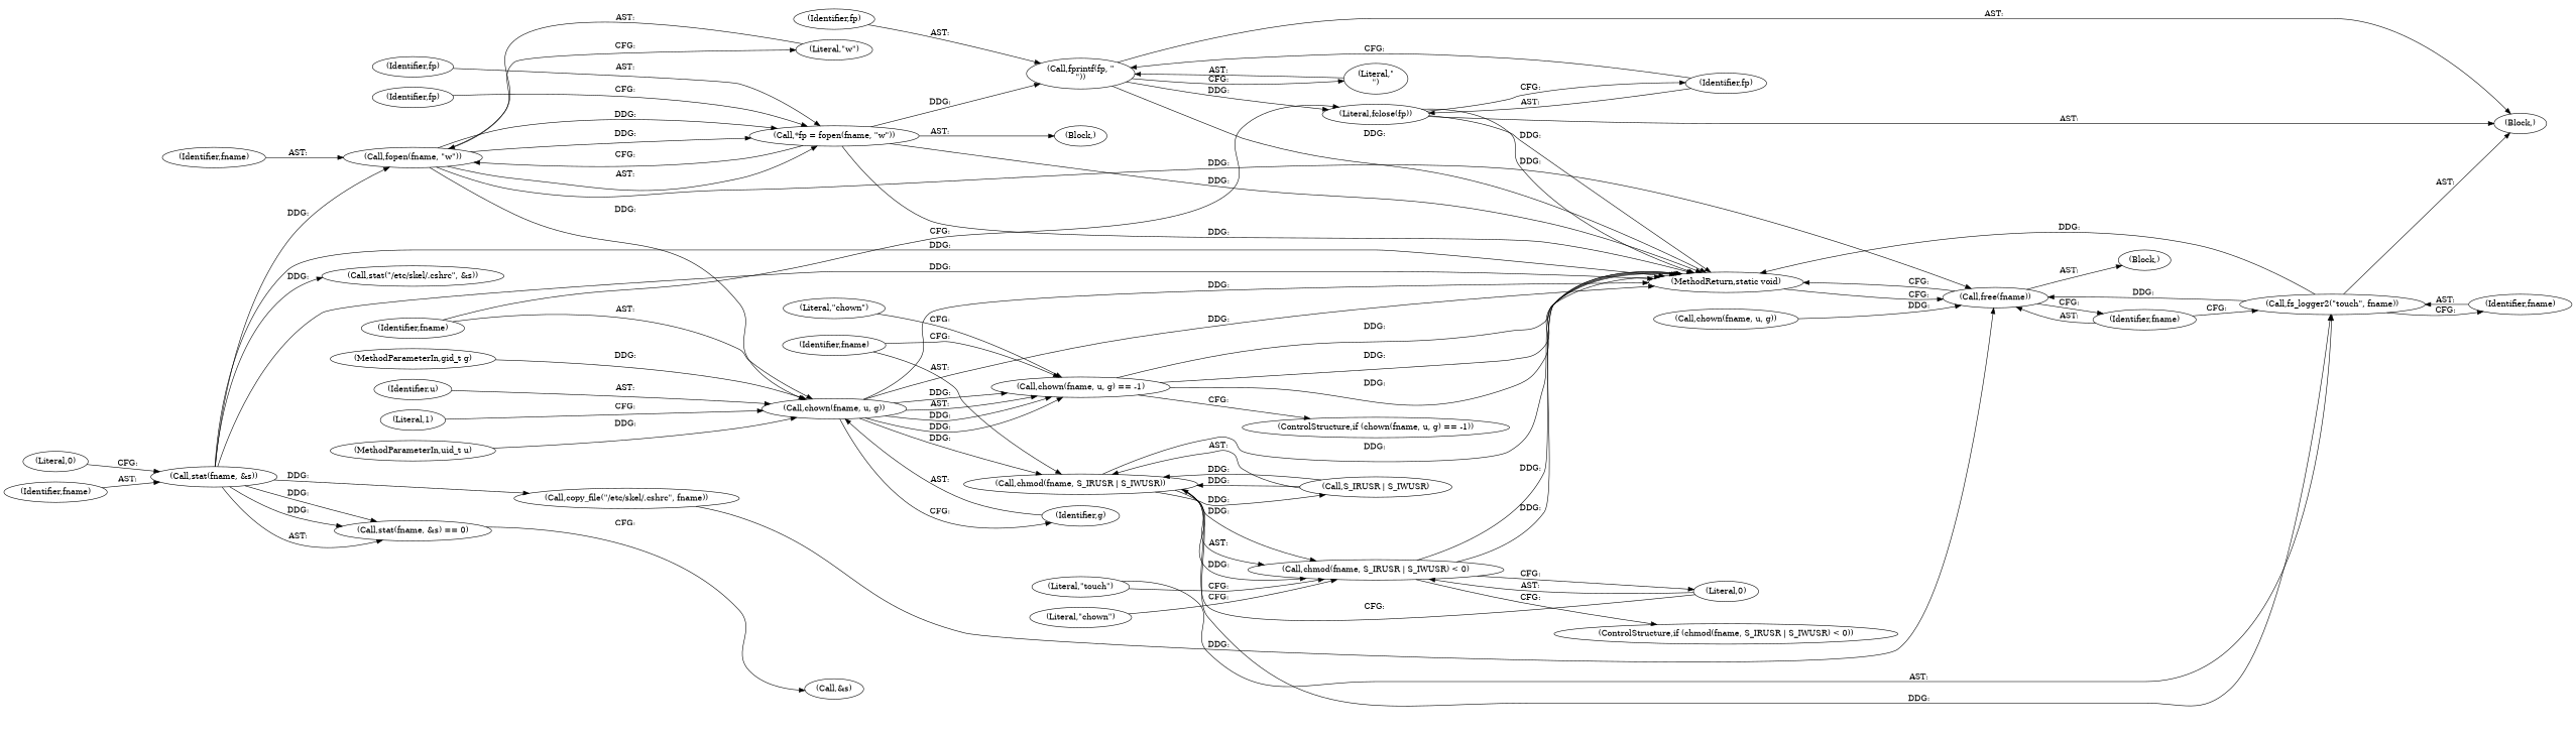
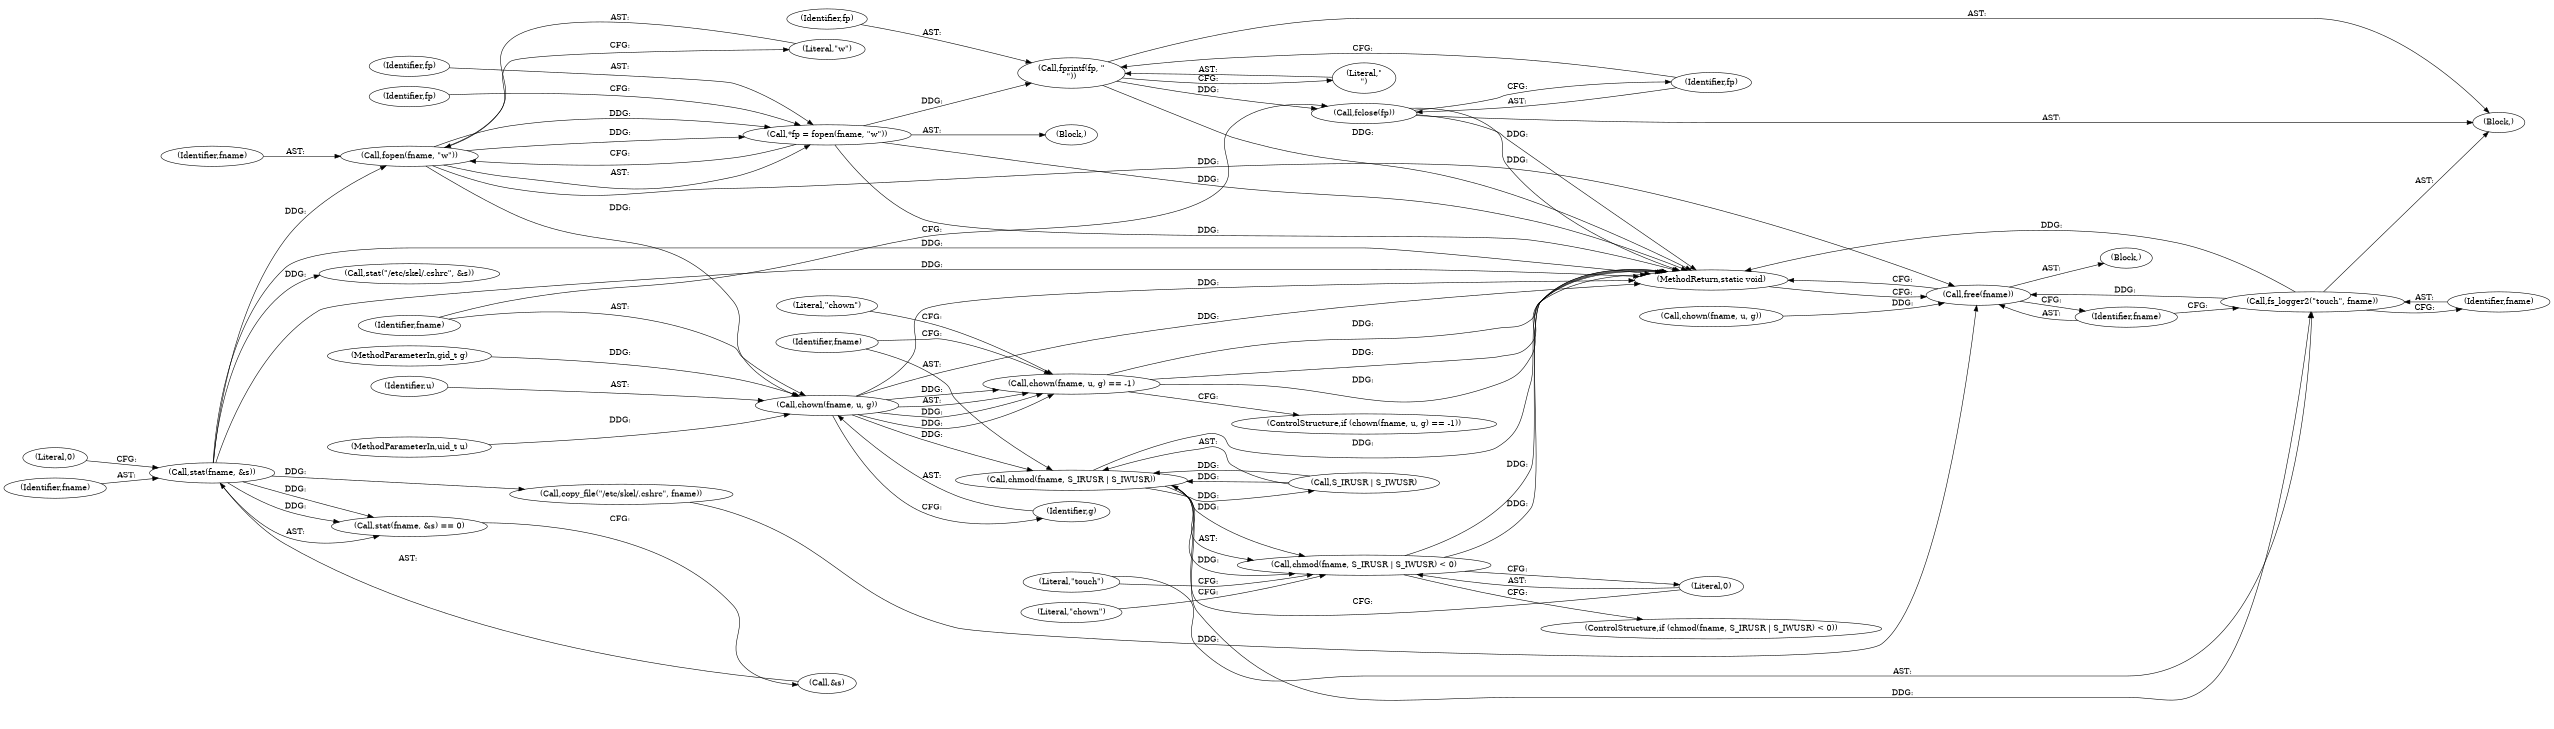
  digraph {
    rankdir=LR
    n1 [label="(Call,fopen(fname, \"w\"))"]
    n2 [label="(Call,*fp = fopen(fname, \"w\"))"]
    n3 [label="(Call,chown(fname, u, g))"]
    n4 [label="(Call,free(fname))"]
    n5 [label="(Literal,\"w\")"]
    n6 [label="(MethodReturn,static void)"]
    n7 [label="(Call,fprintf(fp, \"\n\"))"]
    n8 [label="(Block,)"]
    n9 [label="(Call,chown(fname, u, g) == -1)"]
    n10 [label="(Call,chmod(fname, S_IRUSR | S_IWUSR))"]
    n11 [label="(Identifier,g)"]
    n12 [label="(Block,)"]
    n13 [label="(Identifier,fname)"]
    n14 [label="(Call,stat(fname, &s))"]
    n15 [label="(Call,stat(\"/etc/skel/.cshrc\", &s))"]
    n16 [label="(Call,stat(fname, &s) == 0)"]
    n17 [label="(Call,copy_file(\"/etc/skel/.cshrc\", fname))"]
    n18 [label="(Call,&s)"]
-   n19 [label="(Literal,fclose(fp))"]
+   n19 [label="(Call,fclose(fp))"]
    n20 [label="(Block,)"]
    n21 [label="(Literal,\"\n\")"]
    n22 [label="(Identifier,fp)"]
    n23 [label="(ControlStructure,if (chown(fname, u, g) == -1))"]
    n24 [label="(Call,chmod(fname, S_IRUSR | S_IWUSR) < 0)"]
    n25 [label="(Call,fs_logger2(\"touch\", fname))"]
    n26 [label="(Call,S_IRUSR | S_IWUSR)"]
    n27 [label="(Literal,0)"]
    n28 [label="(ControlStructure,if (chmod(fname, S_IRUSR | S_IWUSR) < 0))"]
    n29 [label="(Identifier,fname)"]
    n30 [label="(Identifier,fp)"]
    n31 [label="(Literal,\"chown\")"]
    n32 [label="(Identifier,fp)"]
    n33 [label="(Literal,0)"]
    n34 [label="(MethodParameterIn,gid_t g)"]
    n35 [label="(Identifier,fname)"]
    n36 [label="(Identifier,fname)"]
    n37 [label="(Identifier,u)"]
    n38 [label="(Identifier,fp)"]
    n39 [label="(Call,chown(fname, u, g))"]
    n40 [label="(Identifier,fname)"]
    n41 [label="(Literal,\"chown\")"]
    n42 [label="(Literal,\"touch\")"]
    n43 [label="(Identifier,fname)"]
    n44 [label="(MethodParameterIn,uid_t u)"]
-   n45 [label="(Literal,1)"]
    n1 -> n2 [label="AST: "]
    n1 -> n2 [label="DDG: "]
    n1 -> n2 [label="DDG: "]
    n1 -> n3 [label="DDG: "]
    n1 -> n4 [label="DDG: "]
    n1 -> n5 [label="CFG: "]
    n2 -> n1 [label="CFG: "]
    n2 -> n6 [label="DDG: "]
    n2 -> n6 [label="DDG: "]
    n2 -> n7 [label="DDG: "]
    n2 -> n8 [label="AST: "]
    n3 -> n6 [label="DDG: "]
    n3 -> n6 [label="DDG: "]
    n3 -> n9 [label="AST: "]
    n3 -> n9 [label="DDG: "]
    n3 -> n9 [label="DDG: "]
    n3 -> n9 [label="DDG: "]
    n3 -> n10 [label="DDG: "]
    n3 -> n11 [label="CFG: "]
    n4 -> n6 [label="CFG: "]
    n4 -> n12 [label="AST: "]
    n4 -> n13 [label="CFG: "]
    n5 -> n1 [label="AST: "]
    n6 -> n4 [label="CFG: "]
    n7 -> n6 [label="DDG: "]
    n7 -> n19 [label="DDG: "]
    n7 -> n20 [label="AST: "]
    n7 -> n21 [label="CFG: "]
    n9 -> n6 [label="DDG: "]
    n9 -> n6 [label="DDG: "]
    n9 -> n6 [label="DDG: "]
    n9 -> n23 [label="CFG: "]
    n10 -> n6 [label="DDG: "]
    n10 -> n24 [label="AST: "]
    n10 -> n24 [label="DDG: "]
    n10 -> n24 [label="DDG: "]
    n10 -> n25 [label="DDG: "]
    n10 -> n26 [label="DDG: "]
    n11 -> n3 [label="AST: "]
    n13 -> n4 [label="AST: "]
    n13 -> n25 [label="CFG: "]
    n14 -> n1 [label="DDG: "]
    n14 -> n6 [label="DDG: "]
    n14 -> n6 [label="DDG: "]
    n14 -> n15 [label="DDG: "]
    n14 -> n16 [label="AST: "]
    n14 -> n16 [label="DDG: "]
    n14 -> n16 [label="DDG: "]
    n14 -> n17 [label="DDG: "]
    n16 -> n18 [label="CFG: "]
    n17 -> n4 [label="DDG: "]
+   n18 -> n14 [label="AST: "]
    n19 -> n6 [label="DDG: "]
    n19 -> n6 [label="DDG: "]
    n19 -> n20 [label="AST: "]
    n19 -> n22 [label="CFG: "]
    n21 -> n7 [label="AST: "]
    n22 -> n7 [label="CFG: "]
    n22 -> n19 [label="AST: "]
    n24 -> n6 [label="DDG: "]
    n24 -> n6 [label="DDG: "]
    n24 -> n27 [label="CFG: "]
    n24 -> n28 [label="CFG: "]
    n25 -> n4 [label="DDG: "]
    n25 -> n6 [label="DDG: "]
    n25 -> n20 [label="AST: "]
    n25 -> n29 [label="CFG: "]
    n26 -> n10 [label="AST: "]
    n26 -> n10 [label="DDG: "]
    n26 -> n10 [label="DDG: "]
    n27 -> n10 [label="CFG: "]
    n27 -> n24 [label="AST: "]
    n29 -> n25 [label="AST: "]
    n30 -> n2 [label="AST: "]
    n31 -> n9 [label="CFG: "]
    n32 -> n2 [label="CFG: "]
    n33 -> n14 [label="CFG: "]
    n34 -> n3 [label="DDG: "]
    n35 -> n14 [label="AST: "]
    n36 -> n9 [label="CFG: "]
    n36 -> n10 [label="AST: "]
    n37 -> n3 [label="AST: "]
    n38 -> n7 [label="AST: "]
    n39 -> n4 [label="DDG: "]
    n40 -> n3 [label="AST: "]
    n40 -> n19 [label="CFG: "]
    n41 -> n24 [label="CFG: "]
    n42 -> n24 [label="CFG: "]
    n42 -> n25 [label="AST: "]
    n43 -> n1 [label="AST: "]
    n44 -> n3 [label="DDG: "]
-   n45 -> n3 [label="CFG: "]
  }
